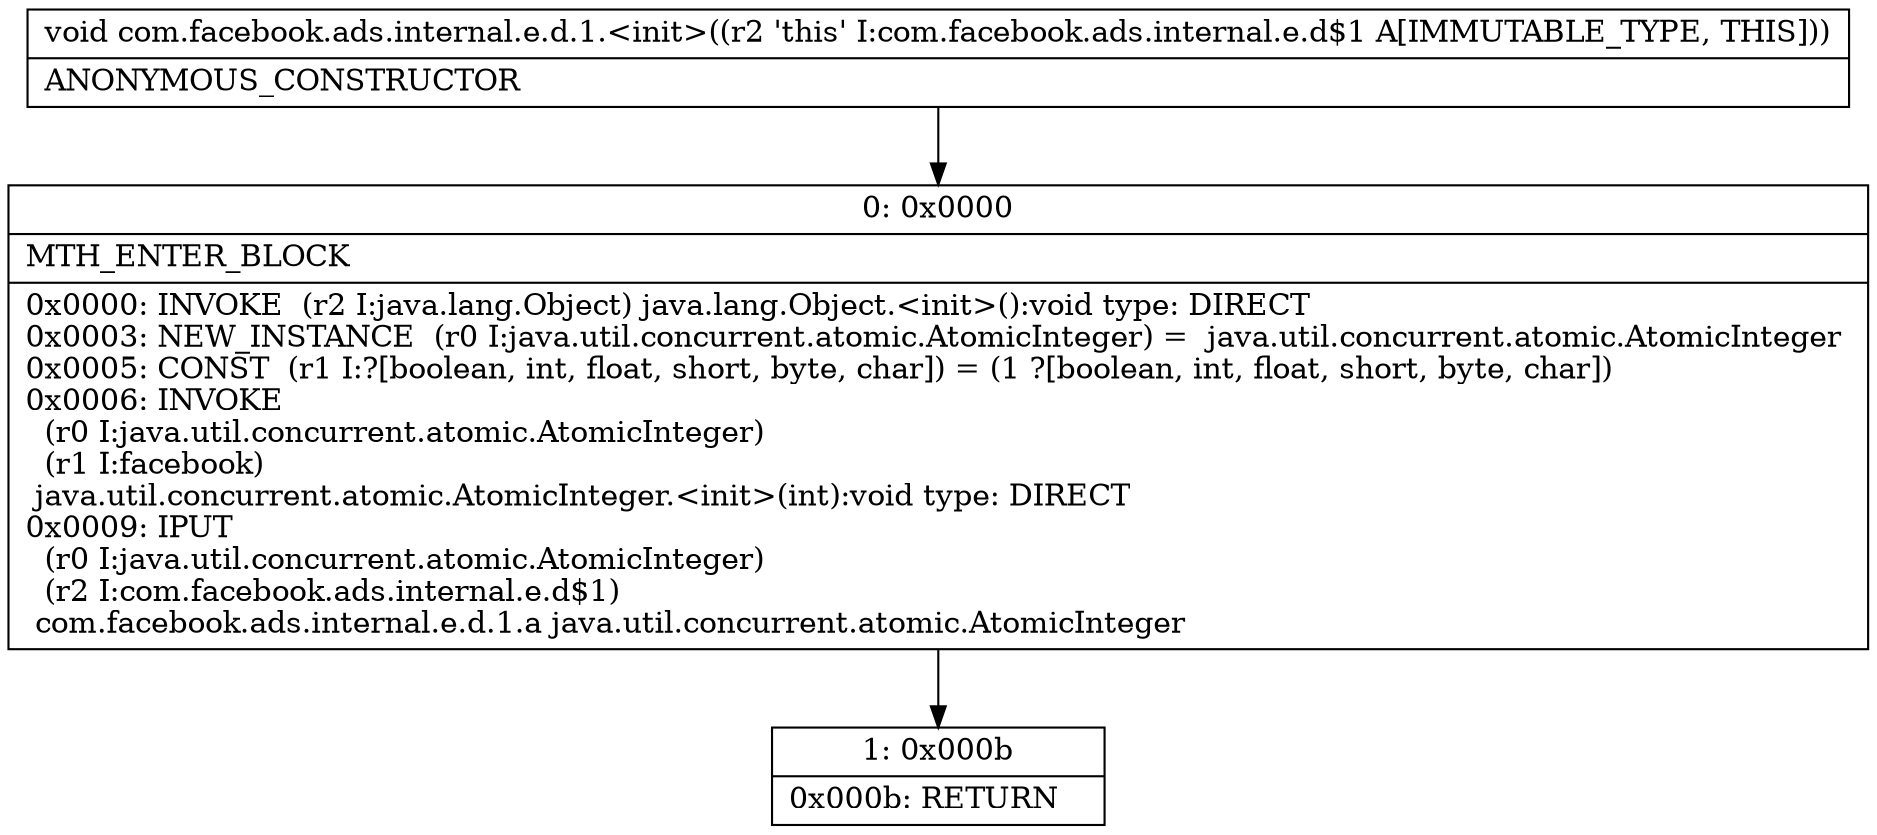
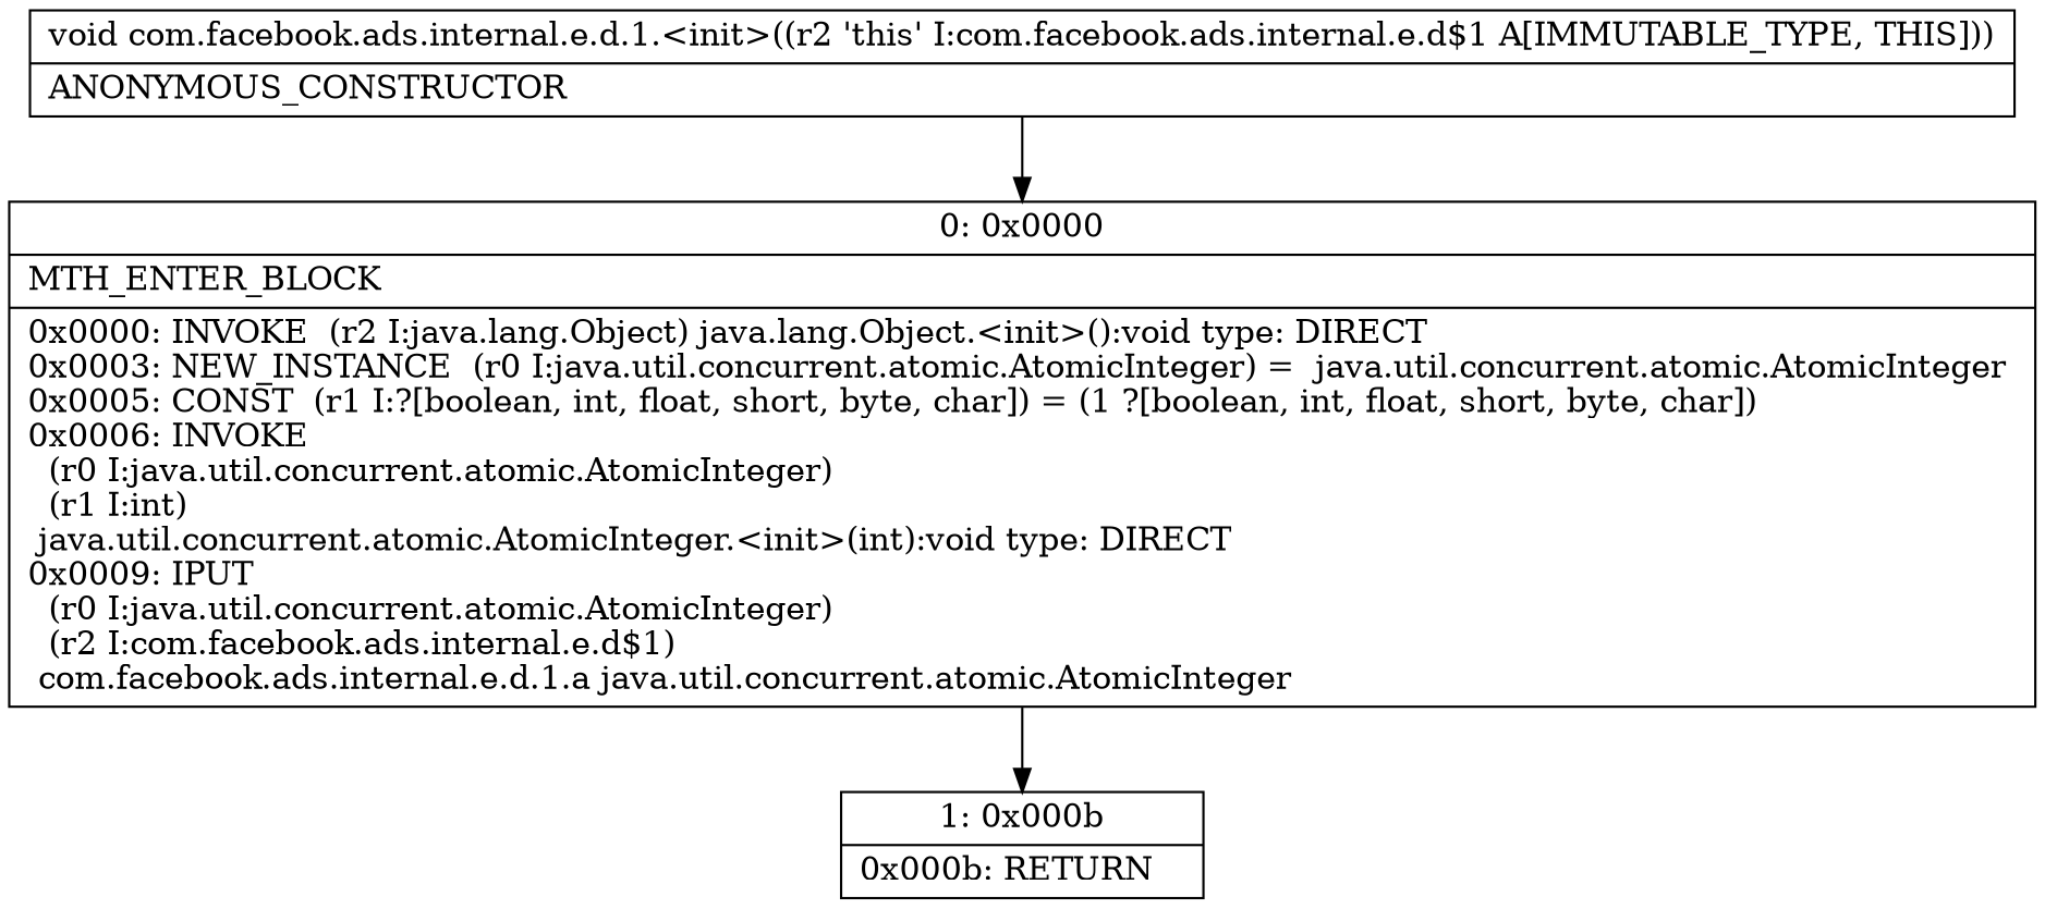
  digraph {
    node [shape=record]
-   n1 [label="{0\:\ 0x0000|MTH_ENTER_BLOCK\l|0x0000: INVOKE  (r2 I:java.lang.Object) java.lang.Object.\<init\>():void type: DIRECT \l0x0003: NEW_INSTANCE  (r0 I:java.util.concurrent.atomic.AtomicInteger) =  java.util.concurrent.atomic.AtomicInteger \l0x0005: CONST  (r1 I:?[boolean, int, float, short, byte, char]) = (1 ?[boolean, int, float, short, byte, char]) \l0x0006: INVOKE  \l  (r0 I:java.util.concurrent.atomic.AtomicInteger)\l  (r1 I:facebook)\l java.util.concurrent.atomic.AtomicInteger.\<init\>(int):void type: DIRECT \l0x0009: IPUT  \l  (r0 I:java.util.concurrent.atomic.AtomicInteger)\l  (r2 I:com.facebook.ads.internal.e.d$1)\l com.facebook.ads.internal.e.d.1.a java.util.concurrent.atomic.AtomicInteger \l}"]
+   n1 [label="{0\:\ 0x0000|MTH_ENTER_BLOCK\l|0x0000: INVOKE  (r2 I:java.lang.Object) java.lang.Object.\<init\>():void type: DIRECT \l0x0003: NEW_INSTANCE  (r0 I:java.util.concurrent.atomic.AtomicInteger) =  java.util.concurrent.atomic.AtomicInteger \l0x0005: CONST  (r1 I:?[boolean, int, float, short, byte, char]) = (1 ?[boolean, int, float, short, byte, char]) \l0x0006: INVOKE  \l  (r0 I:java.util.concurrent.atomic.AtomicInteger)\l  (r1 I:int)\l java.util.concurrent.atomic.AtomicInteger.\<init\>(int):void type: DIRECT \l0x0009: IPUT  \l  (r0 I:java.util.concurrent.atomic.AtomicInteger)\l  (r2 I:com.facebook.ads.internal.e.d$1)\l com.facebook.ads.internal.e.d.1.a java.util.concurrent.atomic.AtomicInteger \l}"]
    n2 [label="{1\:\ 0x000b|0x000b: RETURN   \l}"]
    n3 [label="{void com.facebook.ads.internal.e.d.1.\<init\>((r2 'this' I:com.facebook.ads.internal.e.d$1 A[IMMUTABLE_TYPE, THIS]))  | ANONYMOUS_CONSTRUCTOR\l}"]
    n1 -> n2
    n3 -> n1
  }
